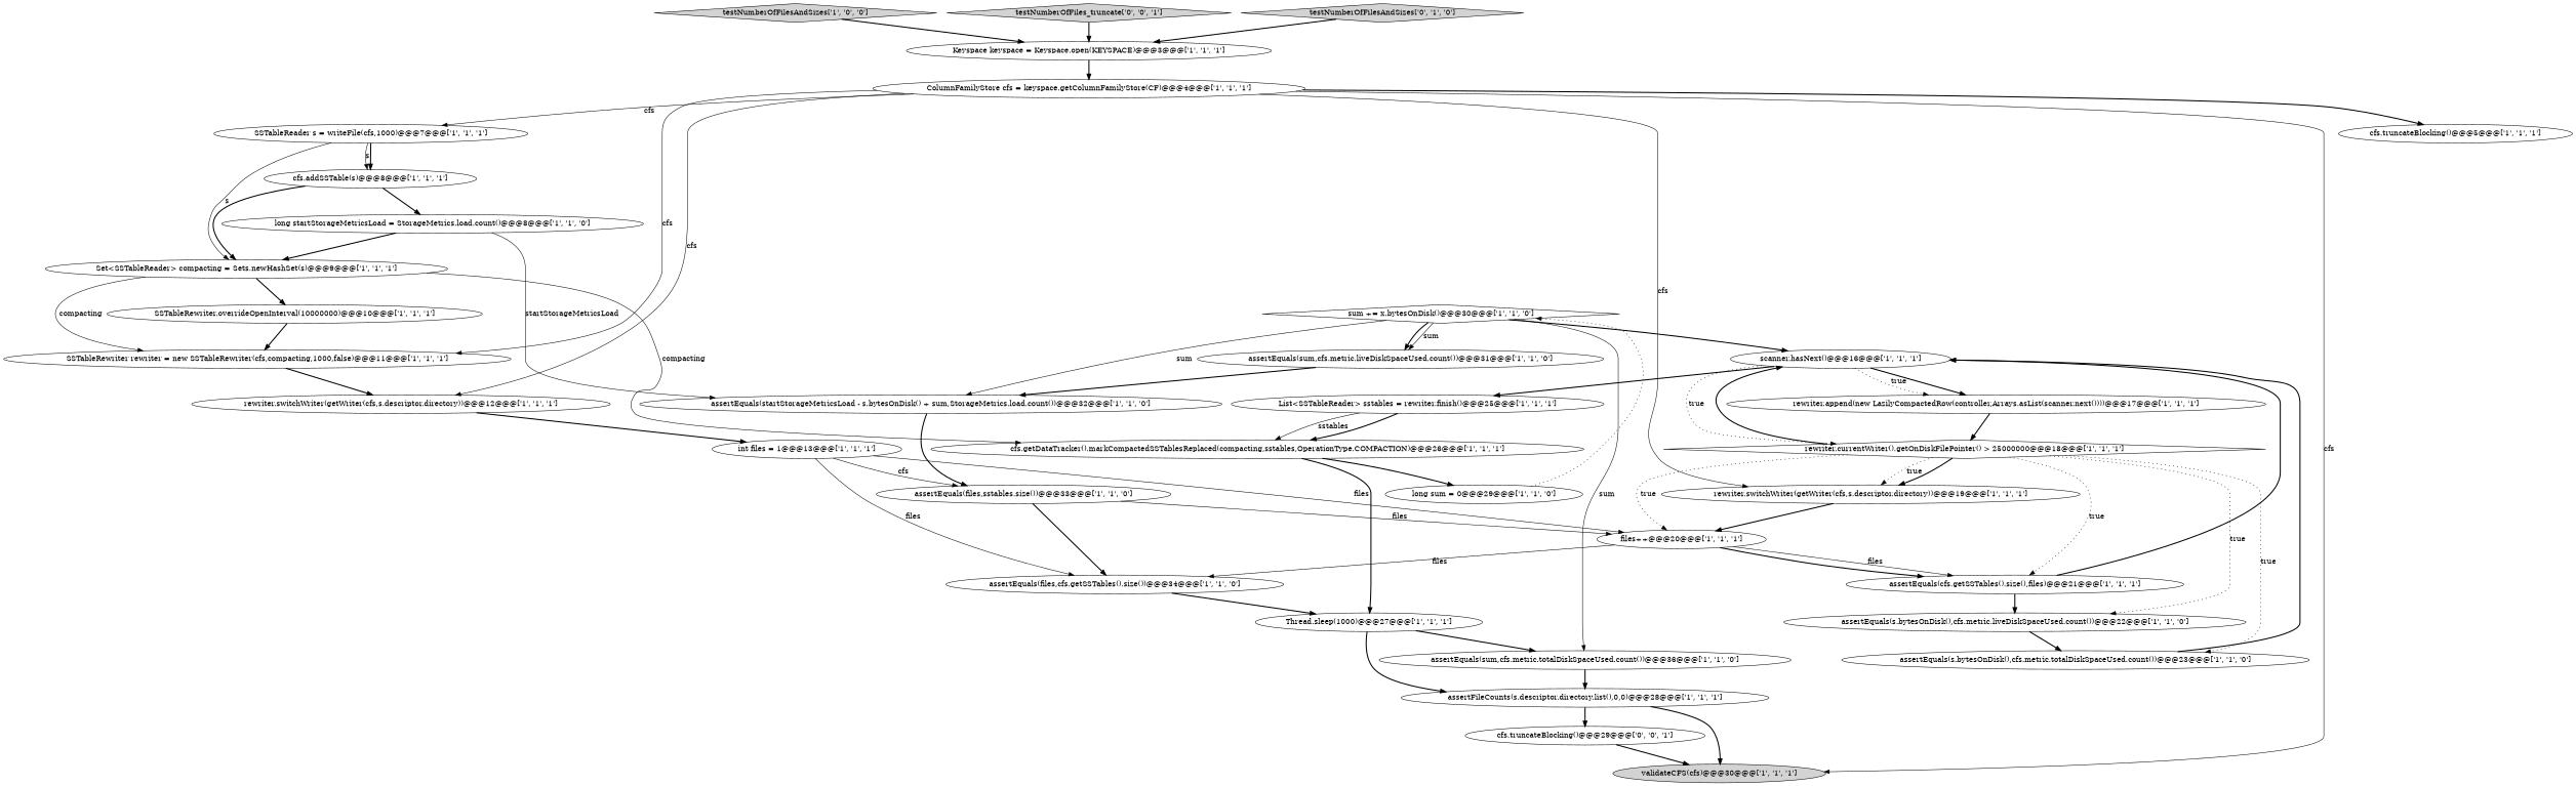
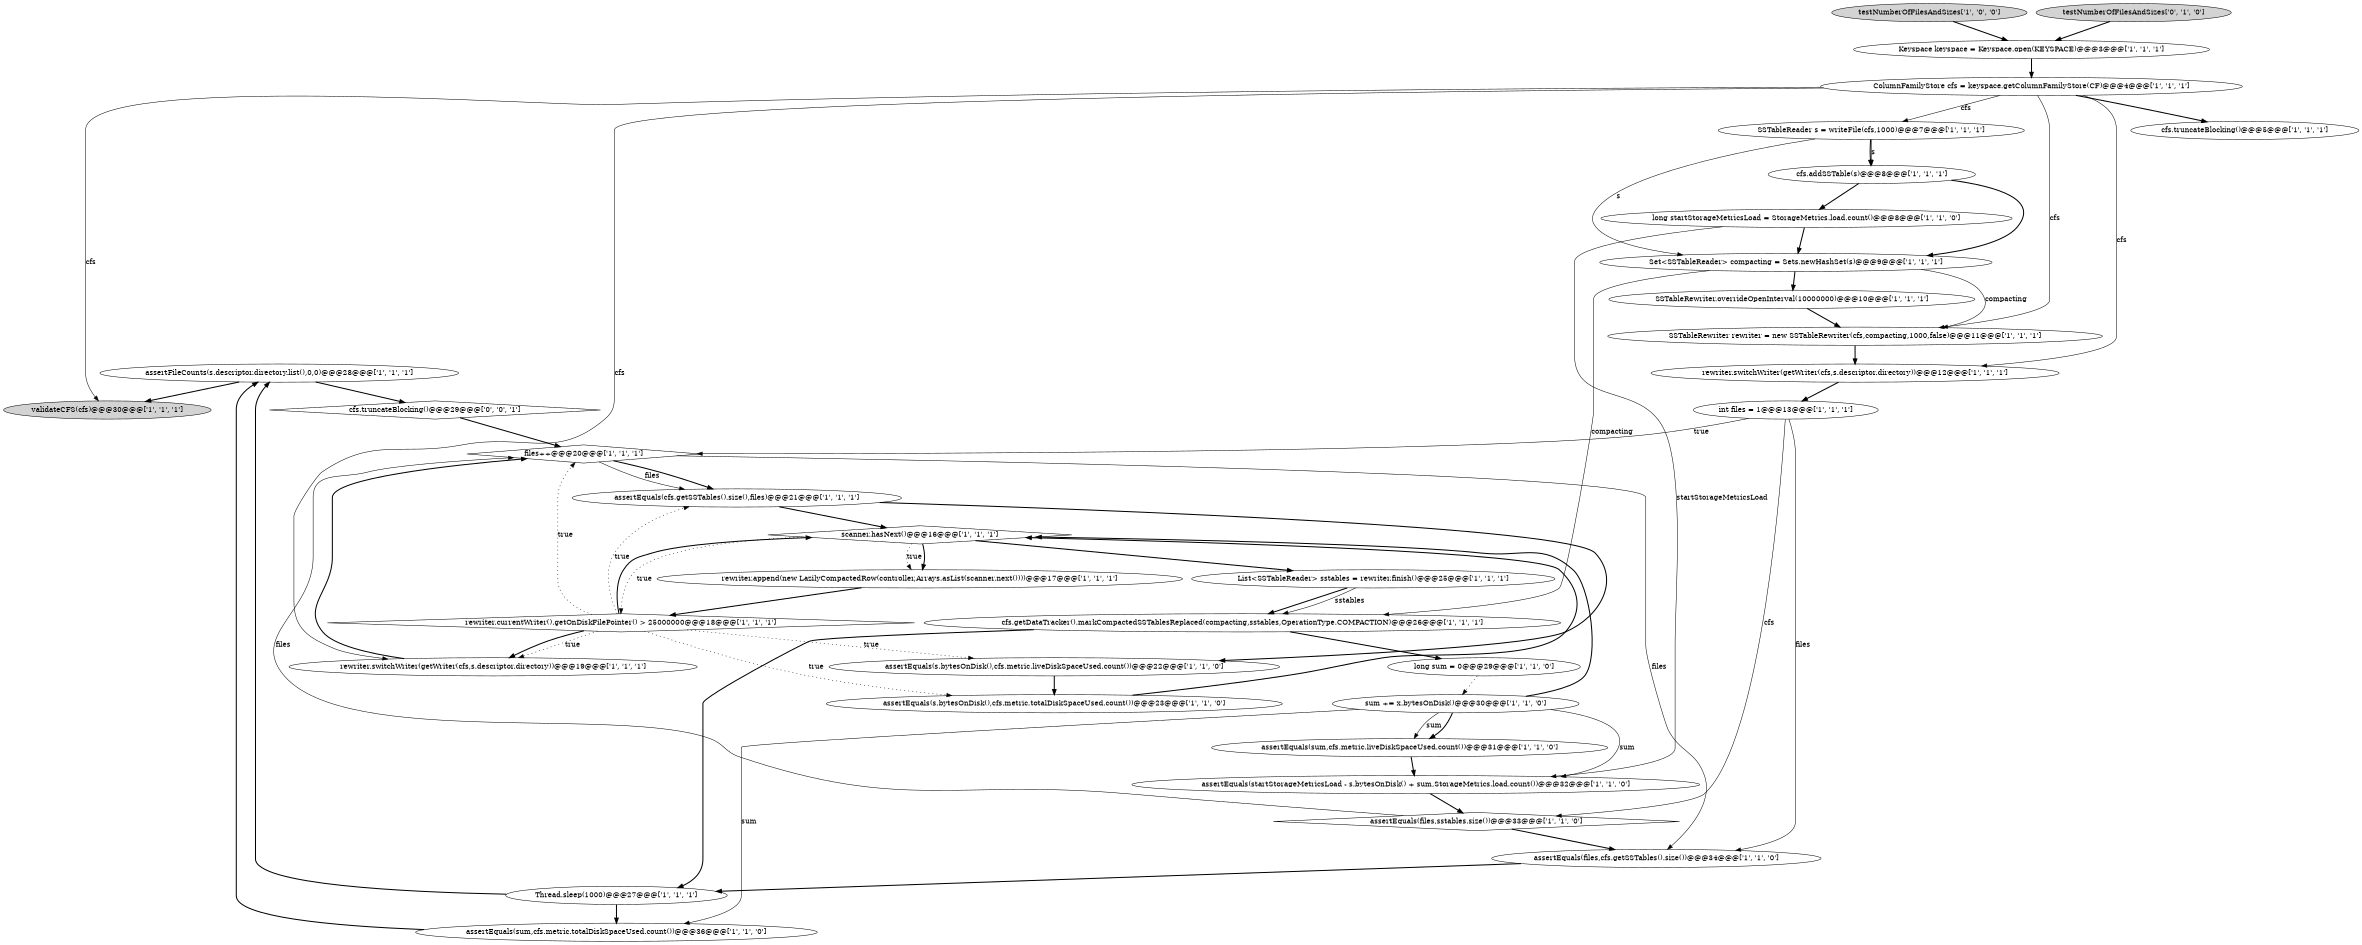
  digraph {
    node [fillcolor=white shape=ellipse style=filled]
    edge [style=bold]
    n1 [fillcolor=lightgray label="validateCFS(cfs)@@@30@@@['1', '1', '1']"]
    n2 [label="rewriter.switchWriter(getWriter(cfs,s.descriptor.directory))@@@12@@@['1', '1', '1']"]
    n3 [label="int files = 1@@@13@@@['1', '1', '1']"]
-   n4 [label="files++@@@20@@@['1', '1', '1']"]
-   n5 [label="assertEquals(files,sstables.size())@@@33@@@['1', '1', '0']"]
+   n4 [label="files++@@@20@@@['1', '1', '1']" shape=diamond]
+   n5 [label="assertEquals(files,sstables.size())@@@33@@@['1', '1', '0']" shape=diamond]
    n6 [label="assertEquals(files,cfs.getSSTables().size())@@@34@@@['1', '1', '0']"]
    n7 [label="assertEquals(cfs.getSSTables().size(),files)@@@21@@@['1', '1', '1']"]
-   n8 [label="scanner.hasNext()@@@16@@@['1', '1', '1']"]
+   n8 [label="scanner.hasNext()@@@16@@@['1', '1', '1']" shape=diamond]
    n9 [label="assertEquals(s.bytesOnDisk(),cfs.metric.liveDiskSpaceUsed.count())@@@22@@@['1', '1', '0']"]
    n10 [label="Thread.sleep(1000)@@@27@@@['1', '1', '1']"]
-   n11 [label="cfs.truncateBlocking()@@@29@@@['0', '0', '1']"]
+   n11 [label="cfs.truncateBlocking()@@@29@@@['0', '0', '1']" shape=diamond]
    n12 [label="assertEquals(s.bytesOnDisk(),cfs.metric.totalDiskSpaceUsed.count())@@@23@@@['1', '1', '0']"]
    n13 [label="List<SSTableReader> sstables = rewriter.finish()@@@25@@@['1', '1', '1']"]
    n14 [label="rewriter.append(new LazilyCompactedRow(controller,Arrays.asList(scanner.next())))@@@17@@@['1', '1', '1']"]
    n15 [label="rewriter.currentWriter().getOnDiskFilePointer() > 25000000@@@18@@@['1', '1', '1']" shape=diamond]
    n16 [label="cfs.getDataTracker().markCompactedSSTablesReplaced(compacting,sstables,OperationType.COMPACTION)@@@26@@@['1', '1', '1']"]
    n17 [label="long sum = 0@@@29@@@['1', '1', '0']"]
    n18 [label="assertFileCounts(s.descriptor.directory.list(),0,0)@@@28@@@['1', '1', '1']"]
    n19 [label="assertEquals(sum,cfs.metric.totalDiskSpaceUsed.count())@@@36@@@['1', '1', '0']"]
-   n20 [label="sum += x.bytesOnDisk()@@@30@@@['1', '1', '0']" shape=diamond]
+   n20 [label="sum += x.bytesOnDisk()@@@30@@@['1', '1', '0']"]
    n21 [label="cfs.addSSTable(s)@@@8@@@['1', '1', '1']"]
    n22 [label="Set<SSTableReader> compacting = Sets.newHashSet(s)@@@9@@@['1', '1', '1']"]
    n23 [label="long startStorageMetricsLoad = StorageMetrics.load.count()@@@8@@@['1', '1', '0']"]
    n24 [label="SSTableRewriter rewriter = new SSTableRewriter(cfs,compacting,1000,false)@@@11@@@['1', '1', '1']"]
    n25 [label="SSTableRewriter.overrideOpenInterval(10000000)@@@10@@@['1', '1', '1']"]
    n26 [label="assertEquals(startStorageMetricsLoad - s.bytesOnDisk() + sum,StorageMetrics.load.count())@@@32@@@['1', '1', '0']"]
    n27 [label="assertEquals(sum,cfs.metric.liveDiskSpaceUsed.count())@@@31@@@['1', '1', '0']"]
    n28 [label="rewriter.switchWriter(getWriter(cfs,s.descriptor.directory))@@@19@@@['1', '1', '1']"]
-   n29 [fillcolor=lightgray label="testNumberOfFilesAndSizes['1', '0', '0']" shape=diamond]
+   n29 [fillcolor=lightgray label="testNumberOfFilesAndSizes['1', '0', '0']"]
    n30 [label="Keyspace keyspace = Keyspace.open(KEYSPACE)@@@3@@@['1', '1', '1']"]
    n31 [label="ColumnFamilyStore cfs = keyspace.getColumnFamilyStore(CF)@@@4@@@['1', '1', '1']"]
    n32 [label="SSTableReader s = writeFile(cfs,1000)@@@7@@@['1', '1', '1']"]
    n33 [label="cfs.truncateBlocking()@@@5@@@['1', '1', '1']"]
-   n34 [fillcolor=lightgray label="testNumberOfFiles_truncate['0', '0', '1']" shape=diamond]
-   n35 [fillcolor=lightgray label="testNumberOfFilesAndSizes['0', '1', '0']" shape=diamond]
+   n35 [fillcolor=lightgray label="testNumberOfFilesAndSizes['0', '1', '0']"]
    n2 -> n3
-   n3 -> n4 [label=files style=solid]
+   n3 -> n4 [label=true style=solid]
    n3 -> n5 [label=cfs style=solid]
    n3 -> n6 [label=files style=solid]
    n4 -> n6 [label=files style=solid]
    n4 -> n7 [label=files style=solid]
    n4 -> n7
    n5 -> n4 [label=files style=solid]
    n5 -> n6
    n6 -> n10
    n7 -> n8
    n7 -> n9
    n8 -> n13
    n8 -> n14
    n8 -> n14 [label=true style=dotted]
    n8 -> n15 [label=true style=dotted]
    n9 -> n12
    n10 -> n18
    n10 -> n19
-   n11 -> n1
+   n11 -> n4
    n12 -> n8
    n13 -> n16
    n13 -> n16 [label=sstables style=solid]
    n14 -> n15
    n15 -> n4 [label=true style=dotted]
    n15 -> n7 [label=true style=dotted]
    n15 -> n8
    n15 -> n9 [label=true style=dotted]
    n15 -> n12 [label=true style=dotted]
    n15 -> n28 [label=true style=dotted]
    n15 -> n28
    n16 -> n10
    n16 -> n17
    n17 -> n20 [style=dotted]
    n18 -> n1
    n18 -> n11
    n19 -> n18
    n20 -> n8
    n20 -> n19 [label=sum style=solid]
    n20 -> n26 [label=sum style=solid]
    n20 -> n27 [label=sum style=solid]
    n20 -> n27
    n21 -> n22
    n21 -> n23
    n22 -> n16 [label=compacting style=solid]
    n22 -> n24 [label=compacting style=solid]
    n22 -> n25
    n23 -> n22
    n23 -> n26 [label=startStorageMetricsLoad style=solid]
    n24 -> n2
    n25 -> n24
    n26 -> n5
    n27 -> n26
    n28 -> n4
    n29 -> n30
    n30 -> n31
    n31 -> n1 [label=cfs style=solid]
    n31 -> n2 [label=cfs style=solid]
    n31 -> n24 [label=cfs style=solid]
    n31 -> n28 [label=cfs style=solid]
    n31 -> n32 [label=cfs style=solid]
    n31 -> n33
    n32 -> n21
    n32 -> n21 [label=s style=solid]
    n32 -> n22 [label=s style=solid]
-   n34 -> n30
    n35 -> n30
  }
